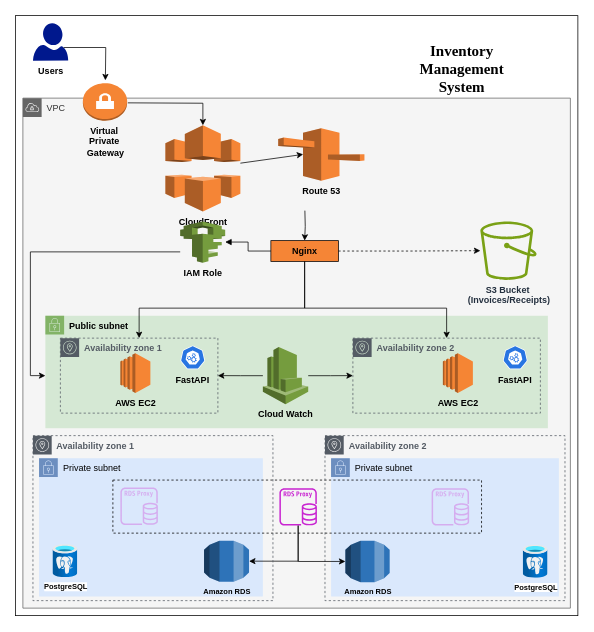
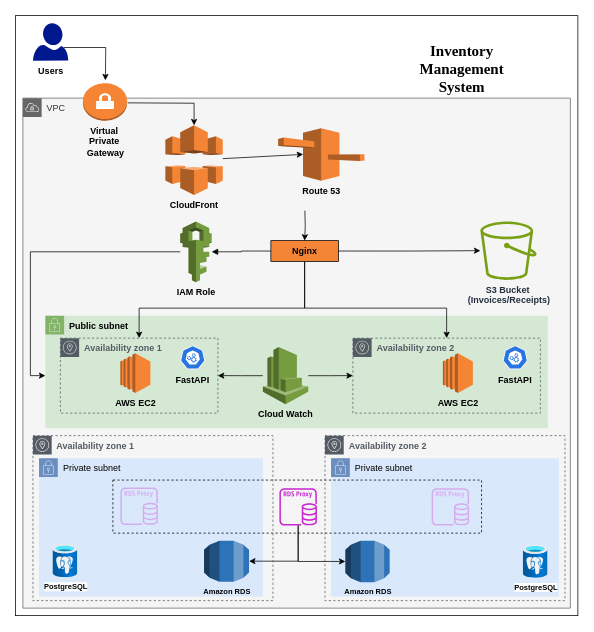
  <mxCell id="0" />
  <mxCell id="1" parent="0" />
  <mxCell id="2" value="" style="rounded=0;labelPosition=right;verticalLabelPosition=middle;align=left;verticalAlign=middle;whiteSpace=wrap;html=1;fontFamily=Times New Roman;fontSize=16;fontStyle=1;textDirection=ltr;textShadow=0;" parent="1" vertex="1"><mxGeometry x="20" y="20" width="750" height="800" as="geometry" /></mxCell>
  <mxCell id="3" value="VPC" style="sketch=0;outlineConnect=0;html=1;whiteSpace=wrap;fontSize=12;fontStyle=0;shape=mxgraph.aws4.group;grIcon=mxgraph.aws4.group_vpc;strokeColor=#666666;fillColor=#f5f5f5;verticalAlign=top;align=left;spacingLeft=30;fontColor=#333333;dashed=0;" parent="1" vertex="1"><mxGeometry x="30" y="130" width="730" height="680" as="geometry" /></mxCell>
  <mxCell id="4" value="Users" style="sketch=0;aspect=fixed;pointerEvents=1;shadow=0;dashed=0;html=1;strokeColor=none;labelPosition=center;verticalLabelPosition=bottom;verticalAlign=top;align=center;fillColor=#00188D;shape=mxgraph.azure.user;fontStyle=1" parent="1" vertex="1"><mxGeometry x="43.43" y="30" width="47" height="50" as="geometry" /></mxCell>
- <mxCell id="5" value="&lt;b&gt;CloudFront&lt;/b&gt;" style="outlineConnect=0;dashed=0;verticalLabelPosition=bottom;verticalAlign=top;align=center;html=1;shape=mxgraph.aws3.cloudfront;fillColor=#F58536;gradientColor=none;" parent="1" vertex="1"><mxGeometry x="220" y="166.25" width="100" height="115" as="geometry" /></mxCell>
+ <mxCell id="5" value="&lt;b&gt;CloudFront&lt;/b&gt;" style="outlineConnect=0;dashed=0;verticalLabelPosition=bottom;verticalAlign=top;align=center;html=1;shape=mxgraph.aws3.cloudfront;fillColor=#F58536;gradientColor=none;" parent="1" vertex="1"><mxGeometry x="220" y="166.25" width="76.5" height="93" as="geometry" /></mxCell>
  <mxCell id="6" style="edgeStyle=orthogonalEdgeStyle;rounded=0;orthogonalLoop=1;jettySize=auto;html=1;" parent="1" target="9" edge="1"><mxGeometry relative="1" as="geometry"><mxPoint x="406" y="280" as="sourcePoint" /></mxGeometry></mxCell>
  <mxCell id="7" value="&lt;b&gt;Route 53&lt;/b&gt;" style="outlineConnect=0;dashed=0;verticalLabelPosition=bottom;verticalAlign=top;align=center;html=1;shape=mxgraph.aws3.route_53;fillColor=#F58536;gradientColor=none;" parent="1" vertex="1"><mxGeometry x="370.42" y="170" width="115" height="70" as="geometry" /></mxCell>
- <mxCell id="8" style="edgeStyle=orthogonalEdgeStyle;rounded=0;orthogonalLoop=1;jettySize=auto;html=1;exitX=1;exitY=0.5;exitDx=0;exitDy=0;dashed=1;" parent="1" source="9" target="12" edge="1"><mxGeometry relative="1" as="geometry" /></mxCell>
+ <mxCell id="8" style="edgeStyle=orthogonalEdgeStyle;rounded=0;orthogonalLoop=1;jettySize=auto;html=1;exitX=1;exitY=0.5;exitDx=0;exitDy=0;" parent="1" source="9" target="12" edge="1"><mxGeometry relative="1" as="geometry" /></mxCell>
  <mxCell id="9" value="Nginx" style="whiteSpace=wrap;html=1;verticalAlign=top;fillColor=#F58536;dashed=0;gradientColor=none;fontStyle=1" parent="1" vertex="1"><mxGeometry x="360.67" y="320.01" width="90" height="27.75" as="geometry" /></mxCell>
  <mxCell id="10" value="" style="edgeStyle=orthogonalEdgeStyle;html=1;endArrow=none;elbow=vertical;startArrow=block;startFill=1;strokeColor=#000000;rounded=0;entryX=0;entryY=0.5;entryDx=0;entryDy=0;" parent="1" source="11" target="9" edge="1"><mxGeometry width="100" relative="1" as="geometry"><mxPoint x="420" y="377" as="sourcePoint" /><mxPoint x="500" y="376.38" as="targetPoint" /></mxGeometry></mxCell>
- <mxCell id="11" value="&lt;b&gt;IAM Role&lt;/b&gt;" style="outlineConnect=0;dashed=0;verticalLabelPosition=bottom;verticalAlign=top;align=center;html=1;shape=mxgraph.aws3.iam;fillColor=#759C3E;gradientColor=none;" parent="1" vertex="1"><mxGeometry x="239.75" y="294.38" width="60" height="55" as="geometry" /></mxCell>
+ <mxCell id="11" value="&lt;b&gt;IAM Role&lt;/b&gt;" style="outlineConnect=0;dashed=0;verticalLabelPosition=bottom;verticalAlign=top;align=center;html=1;shape=mxgraph.aws3.iam;fillColor=#759C3E;gradientColor=none;" parent="1" vertex="1"><mxGeometry x="239.75" y="294.38" width="42" height="81" as="geometry" /></mxCell>
  <mxCell id="12" value="&lt;b&gt;S3 Bucket&amp;nbsp;&lt;/b&gt;&lt;div&gt;&lt;b&gt;(Invoices/Receipts)&lt;/b&gt;&lt;/div&gt;" style="sketch=0;outlineConnect=0;fontColor=#232F3E;gradientColor=none;fillColor=#7AA116;strokeColor=none;dashed=0;verticalLabelPosition=bottom;verticalAlign=top;align=center;html=1;fontSize=12;fontStyle=0;aspect=fixed;pointerEvents=1;shape=mxgraph.aws4.bucket;" parent="1" vertex="1"><mxGeometry x="640" y="294.38" width="75" height="78" as="geometry" /></mxCell>
  <mxCell id="13" value="" style="endArrow=classic;html=1;rounded=0;entryX=0.29;entryY=0.5;entryDx=0;entryDy=0;entryPerimeter=0;" parent="1" source="5" target="7" edge="1"><mxGeometry width="50" height="50" relative="1" as="geometry"><mxPoint x="261" y="-1" as="sourcePoint" /><mxPoint x="300" y="112" as="targetPoint" /><Array as="points" /></mxGeometry></mxCell>
  <mxCell id="14" value="Private subnet" style="points=[[0,0],[0.25,0],[0.5,0],[0.75,0],[1,0],[1,0.25],[1,0.5],[1,0.75],[1,1],[0.75,1],[0.5,1],[0.25,1],[0,1],[0,0.75],[0,0.5],[0,0.25]];outlineConnect=0;html=1;whiteSpace=wrap;fontSize=12;fontStyle=0;container=1;pointerEvents=0;collapsible=0;recursiveResize=0;shape=mxgraph.aws4.group;grIcon=mxgraph.aws4.group_security_group;grStroke=0;strokeColor=#6c8ebf;fillColor=#dae8fc;verticalAlign=top;align=left;spacingLeft=30;dashed=0;" parent="1" vertex="1"><mxGeometry x="440.92" y="610" width="303.75" height="184.5" as="geometry" /></mxCell>
  <mxCell id="15" value="&lt;b&gt;Amazon RDS&lt;/b&gt;" style="outlineConnect=0;dashed=0;verticalLabelPosition=bottom;verticalAlign=top;align=center;html=1;shape=mxgraph.aws3.rds;fillColor=#2E73B8;gradientColor=none;fontSize=10;" parent="14" vertex="1"><mxGeometry x="19.08" y="110" width="59.08" height="55.5" as="geometry" /></mxCell>
  <mxCell id="16" value="Public subnet" style="points=[[0,0],[0.25,0],[0.5,0],[0.75,0],[1,0],[1,0.25],[1,0.5],[1,0.75],[1,1],[0.75,1],[0.5,1],[0.25,1],[0,1],[0,0.75],[0,0.5],[0,0.25]];outlineConnect=0;html=1;whiteSpace=wrap;fontSize=12;fontStyle=1;container=1;pointerEvents=0;collapsible=0;recursiveResize=0;shape=mxgraph.aws4.group;grIcon=mxgraph.aws4.group_security_group;grStroke=0;strokeColor=#82b366;fillColor=#d5e8d4;verticalAlign=top;align=left;spacingLeft=30;dashed=1;" parent="1" vertex="1"><mxGeometry x="60" y="420" width="670" height="150" as="geometry" /></mxCell>
  <mxCell id="17" value="&lt;b&gt;Cloud Watch&lt;/b&gt;" style="outlineConnect=0;dashed=0;verticalLabelPosition=bottom;verticalAlign=top;align=center;html=1;shape=mxgraph.aws3.cloudwatch;fillColor=#759C3E;gradientColor=none;" parent="16" vertex="1"><mxGeometry x="290" y="41.75" width="60.45" height="76.5" as="geometry" /></mxCell>
  <mxCell id="18" value="Private subnet" style="points=[[0,0],[0.25,0],[0.5,0],[0.75,0],[1,0],[1,0.25],[1,0.5],[1,0.75],[1,1],[0.75,1],[0.5,1],[0.25,1],[0,1],[0,0.75],[0,0.5],[0,0.25]];outlineConnect=0;html=1;whiteSpace=wrap;fontSize=12;fontStyle=0;container=1;pointerEvents=0;collapsible=0;recursiveResize=0;shape=mxgraph.aws4.group;grIcon=mxgraph.aws4.group_security_group;grStroke=0;strokeColor=#6c8ebf;fillColor=#dae8fc;verticalAlign=top;align=left;spacingLeft=30;dashed=0;" parent="1" vertex="1"><mxGeometry x="51.55" y="610" width="298.45" height="184.5" as="geometry" /></mxCell>
  <mxCell id="19" value="&lt;b&gt;PostgreSQL&lt;/b&gt;" style="image;aspect=fixed;html=1;points=[];align=center;fontSize=10;image=img/lib/azure2/databases/Azure_Database_PostgreSQL_Server.svg;" parent="18" vertex="1"><mxGeometry x="18.45" y="115.37" width="33" height="44" as="geometry" /></mxCell>
  <mxCell id="20" value="&lt;b&gt;Amazon RDS&lt;/b&gt;" style="outlineConnect=0;dashed=0;verticalLabelPosition=bottom;verticalAlign=top;align=center;html=1;shape=mxgraph.aws3.rds;fillColor=#2E73B8;gradientColor=none;fontSize=10;" parent="18" vertex="1"><mxGeometry x="220" y="110" width="60" height="54.75" as="geometry" /></mxCell>
  <mxCell id="21" value="" style="outlineConnect=0;fontColor=#232F3E;gradientColor=none;fillColor=#C925D1;strokeColor=none;dashed=0;verticalLabelPosition=bottom;verticalAlign=top;align=center;html=1;fontSize=12;fontStyle=0;aspect=fixed;pointerEvents=1;shape=mxgraph.aws4.rds_proxy;shadow=0;opacity=30;" parent="18" vertex="1"><mxGeometry x="108.45" y="39.25" width="50" height="50" as="geometry" /></mxCell>
  <mxCell id="22" value="" style="rounded=0;whiteSpace=wrap;html=1;fillColor=none;dashed=1;" parent="18" vertex="1"><mxGeometry x="98.45" y="29.25" width="491.55" height="70.75" as="geometry" /></mxCell>
  <mxCell id="23" style="edgeStyle=orthogonalEdgeStyle;rounded=0;orthogonalLoop=1;jettySize=auto;html=1;exitX=0.5;exitY=1;exitDx=0;exitDy=0;" parent="1" source="9" target="38" edge="1"><mxGeometry relative="1" as="geometry"><mxPoint x="287.03" y="356" as="sourcePoint" /><mxPoint x="290" y="505" as="targetPoint" /><Array as="points"><mxPoint x="406" y="410" /><mxPoint x="185" y="410" /></Array></mxGeometry></mxCell>
  <mxCell id="24" style="edgeStyle=orthogonalEdgeStyle;rounded=0;orthogonalLoop=1;jettySize=auto;html=1;exitX=0.5;exitY=1;exitDx=0;exitDy=0;" parent="1" source="9" target="39" edge="1"><mxGeometry relative="1" as="geometry"><mxPoint x="287.03" y="356" as="sourcePoint" /><mxPoint x="500" y="505" as="targetPoint" /><Array as="points"><mxPoint x="406" y="410" /><mxPoint x="595" y="410" /></Array></mxGeometry></mxCell>
  <mxCell id="25" value="" style="group" parent="1" vertex="1" connectable="0"><mxGeometry x="70" y="450" width="220" height="110" as="geometry" /></mxCell>
  <mxCell id="26" value="&lt;b&gt;AWS EC2&lt;/b&gt;" style="outlineConnect=0;dashed=0;verticalLabelPosition=bottom;verticalAlign=top;align=center;html=1;shape=mxgraph.aws3.ec2;fillColor=#F58534;gradientColor=none;" parent="25" vertex="1"><mxGeometry x="90" y="20" width="40" height="53" as="geometry" /></mxCell>
  <mxCell id="27" value="&lt;b&gt;FastAPI&lt;/b&gt;" style="aspect=fixed;sketch=0;html=1;dashed=0;whitespace=wrap;verticalLabelPosition=bottom;verticalAlign=top;fillColor=#2875E2;strokeColor=#ffffff;points=[[0.005,0.63,0],[0.1,0.2,0],[0.9,0.2,0],[0.5,0,0],[0.995,0.63,0],[0.72,0.99,0],[0.5,1,0],[0.28,0.99,0]];shape=mxgraph.kubernetes.icon2;prIcon=api" parent="25" vertex="1"><mxGeometry x="170" y="10" width="32.92" height="31.6" as="geometry" /></mxCell>
  <mxCell id="28" value="" style="group" parent="1" vertex="1" connectable="0"><mxGeometry x="500" y="450" width="220" height="110" as="geometry" /></mxCell>
  <mxCell id="29" value="&lt;b&gt;AWS EC2&lt;/b&gt;" style="outlineConnect=0;dashed=0;verticalLabelPosition=bottom;verticalAlign=top;align=center;html=1;shape=mxgraph.aws3.ec2;fillColor=#F58534;gradientColor=none;" parent="28" vertex="1"><mxGeometry x="90" y="20" width="40" height="53" as="geometry" /></mxCell>
  <mxCell id="30" value="&lt;b&gt;FastAPI&lt;/b&gt;" style="aspect=fixed;sketch=0;html=1;dashed=0;whitespace=wrap;verticalLabelPosition=bottom;verticalAlign=top;fillColor=#2875E2;strokeColor=#ffffff;points=[[0.005,0.63,0],[0.1,0.2,0],[0.9,0.2,0],[0.5,0,0],[0.995,0.63,0],[0.72,0.99,0],[0.5,1,0],[0.28,0.99,0]];shape=mxgraph.kubernetes.icon2;prIcon=api" parent="28" vertex="1"><mxGeometry x="170" y="10" width="32.92" height="31.6" as="geometry" /></mxCell>
  <mxCell id="31" value="" style="sketch=0;outlineConnect=0;fontColor=#232F3E;gradientColor=none;fillColor=#C925D1;strokeColor=none;dashed=0;verticalLabelPosition=bottom;verticalAlign=top;align=center;html=1;fontSize=12;fontStyle=0;aspect=fixed;pointerEvents=1;shape=mxgraph.aws4.rds_proxy;" parent="1" vertex="1"><mxGeometry x="372.05" y="650" width="50" height="50" as="geometry" /></mxCell>
  <mxCell id="32" value="" style="sketch=0;outlineConnect=0;fontColor=#232F3E;gradientColor=none;fillColor=#C925D1;strokeColor=none;dashed=0;verticalLabelPosition=bottom;verticalAlign=top;align=center;html=1;fontSize=12;fontStyle=0;aspect=fixed;pointerEvents=1;shape=mxgraph.aws4.rds_proxy;opacity=30;" parent="1" vertex="1"><mxGeometry x="575" y="650" width="50" height="50" as="geometry" /></mxCell>
  <mxCell id="33" value="&lt;b&gt;PostgreSQL&lt;/b&gt;" style="image;aspect=fixed;html=1;points=[];align=center;fontSize=10;image=img/lib/azure2/databases/Azure_Database_PostgreSQL_Server.svg;" parent="1" vertex="1"><mxGeometry x="697" y="726" width="33" height="44" as="geometry" /></mxCell>
  <mxCell id="34" value="Availability zone 2" style="sketch=0;outlineConnect=0;gradientColor=none;html=1;whiteSpace=wrap;fontSize=12;fontStyle=1;shape=mxgraph.aws4.group;grIcon=mxgraph.aws4.group_availability_zone;strokeColor=#545B64;fillColor=none;verticalAlign=top;align=left;spacingLeft=30;fontColor=#545B64;dashed=1;" parent="1" vertex="1"><mxGeometry x="432.8" y="580" width="320" height="220" as="geometry" /></mxCell>
  <mxCell id="35" style="edgeStyle=orthogonalEdgeStyle;rounded=0;orthogonalLoop=1;jettySize=auto;html=1;entryX=0;entryY=0.5;entryDx=0;entryDy=0;entryPerimeter=0;" parent="1" edge="1"><mxGeometry relative="1" as="geometry"><mxPoint x="397.083" y="699.937" as="sourcePoint" /><mxPoint x="460" y="747.75" as="targetPoint" /><Array as="points"><mxPoint x="397" y="748" /></Array></mxGeometry></mxCell>
  <mxCell id="36" style="edgeStyle=orthogonalEdgeStyle;rounded=0;orthogonalLoop=1;jettySize=auto;html=1;entryX=1;entryY=0.5;entryDx=0;entryDy=0;entryPerimeter=0;" parent="1" target="20" edge="1"><mxGeometry relative="1" as="geometry"><mxPoint x="397" y="700" as="sourcePoint" /><mxPoint x="352" y="767" as="targetPoint" /><Array as="points"><mxPoint x="397" y="700" /><mxPoint x="397" y="747" /></Array></mxGeometry></mxCell>
  <mxCell id="37" value="Availability zone 1" style="sketch=0;outlineConnect=0;gradientColor=none;html=1;whiteSpace=wrap;fontSize=12;fontStyle=1;shape=mxgraph.aws4.group;grIcon=mxgraph.aws4.group_availability_zone;strokeColor=#545B64;fillColor=none;verticalAlign=top;align=left;spacingLeft=30;fontColor=#545B64;dashed=1;" parent="1" vertex="1"><mxGeometry x="43.43" y="580" width="320" height="220" as="geometry" /></mxCell>
  <mxCell id="38" value="Availability zone 1" style="sketch=0;outlineConnect=0;gradientColor=none;html=1;whiteSpace=wrap;fontSize=12;fontStyle=1;shape=mxgraph.aws4.group;grIcon=mxgraph.aws4.group_availability_zone;strokeColor=#545B64;fillColor=none;verticalAlign=top;align=left;spacingLeft=30;fontColor=#545B64;dashed=1;" parent="1" vertex="1"><mxGeometry x="80" y="450" width="210" height="100" as="geometry" /></mxCell>
  <mxCell id="39" value="Availability zone 2" style="sketch=0;outlineConnect=0;gradientColor=none;html=1;whiteSpace=wrap;fontSize=12;fontStyle=1;shape=mxgraph.aws4.group;grIcon=mxgraph.aws4.group_availability_zone;strokeColor=#545B64;fillColor=none;verticalAlign=top;align=left;spacingLeft=30;fontColor=#545B64;dashed=1;" parent="1" vertex="1"><mxGeometry x="470" y="450" width="250" height="100" as="geometry" /></mxCell>
  <mxCell id="40" style="edgeStyle=orthogonalEdgeStyle;rounded=0;orthogonalLoop=1;jettySize=auto;html=1;entryX=0.5;entryY=0;entryDx=0;entryDy=0;entryPerimeter=0;" parent="1" target="5" edge="1"><mxGeometry relative="1" as="geometry"><mxPoint x="170" y="136.3" as="sourcePoint" /></mxGeometry></mxCell>
  <mxCell id="41" style="edgeStyle=orthogonalEdgeStyle;rounded=0;orthogonalLoop=1;jettySize=auto;html=1;" parent="1" source="17" target="39" edge="1"><mxGeometry relative="1" as="geometry" /></mxCell>
  <mxCell id="42" style="edgeStyle=orthogonalEdgeStyle;rounded=0;orthogonalLoop=1;jettySize=auto;html=1;" parent="1" source="17" target="38" edge="1"><mxGeometry relative="1" as="geometry" /></mxCell>
  <mxCell id="43" style="edgeStyle=orthogonalEdgeStyle;rounded=0;orthogonalLoop=1;jettySize=auto;html=1;" parent="1" source="11" edge="1"><mxGeometry relative="1" as="geometry"><mxPoint x="60" y="500" as="targetPoint" /><Array as="points"><mxPoint x="40" y="335" /><mxPoint x="40" y="500" /></Array></mxGeometry></mxCell>
  <mxCell id="44" value="&lt;span style=&quot;font-family: &amp;quot;Times New Roman&amp;quot;; font-weight: 700; text-align: left; text-wrap-mode: wrap;&quot;&gt;Inventory Management System&lt;/span&gt;" style="text;html=1;align=center;verticalAlign=middle;resizable=0;points=[];autosize=1;strokeColor=none;fillColor=none;labelBackgroundColor=none;fontSize=20;" parent="1" vertex="1"><mxGeometry x="470" y="70" width="290" height="40" as="geometry" /></mxCell>
  <mxCell id="45" style="edgeStyle=orthogonalEdgeStyle;rounded=0;orthogonalLoop=1;jettySize=auto;html=1;exitX=0.87;exitY=0.65;exitDx=0;exitDy=0;exitPerimeter=0;" parent="1" source="4" edge="1"><mxGeometry relative="1" as="geometry"><mxPoint x="180" y="146" as="sourcePoint" /><mxPoint x="140" y="106.25" as="targetPoint" /></mxGeometry></mxCell>
  <mxCell id="46" value="&lt;div&gt;&lt;span style=&quot;background-color: transparent; color: light-dark(rgb(0, 0, 0), rgb(255, 255, 255));&quot;&gt;&lt;b&gt;Virtual&amp;nbsp;&lt;/b&gt;&lt;/span&gt;&lt;/div&gt;&lt;div&gt;&lt;span style=&quot;background-color: transparent; color: light-dark(rgb(0, 0, 0), rgb(255, 255, 255));&quot;&gt;&lt;b&gt;Private&amp;nbsp;&lt;/b&gt;&lt;/span&gt;&lt;/div&gt;&lt;div&gt;&lt;span style=&quot;background-color: transparent; color: light-dark(rgb(0, 0, 0), rgb(255, 255, 255));&quot;&gt;&lt;b&gt;Gateway&lt;/b&gt;&lt;/span&gt;&lt;/div&gt;" style="outlineConnect=0;dashed=0;verticalLabelPosition=bottom;verticalAlign=top;align=center;html=1;shape=mxgraph.aws3.vpn_gateway;fillColor=#F58534;gradientColor=none;" vertex="1" parent="1"><mxGeometry x="110" y="110" width="59" height="50" as="geometry" /></mxCell>
